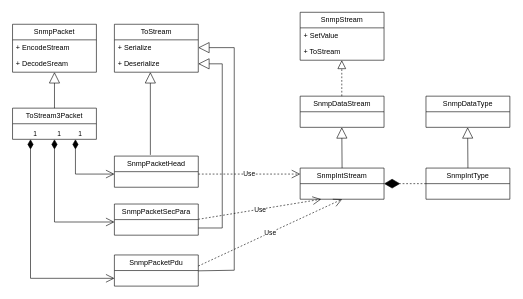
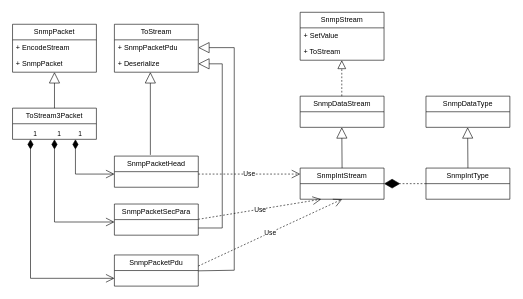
  <mxCell id="0" />
  <mxCell id="1" parent="0" />
  <mxCell id="2" value="SnmpPacket" style="swimlane;fontStyle=0;childLayout=stackLayout;horizontal=1;startSize=26;fillColor=none;horizontalStack=0;resizeParent=1;resizeParentMax=0;resizeLast=0;collapsible=1;marginBottom=0;whiteSpace=wrap;html=1;" parent="1" vertex="1"><mxGeometry x="20" y="40" width="140" height="80" as="geometry" /></mxCell>
  <mxCell id="3" value="+ EncodeStream" style="text;strokeColor=none;fillColor=none;align=left;verticalAlign=top;spacingLeft=4;spacingRight=4;overflow=hidden;rotatable=0;points=[[0,0.5],[1,0.5]];portConstraint=eastwest;whiteSpace=wrap;html=1;" parent="2" vertex="1"><mxGeometry y="26" width="140" height="26" as="geometry" /></mxCell>
- <mxCell id="4" value="+ DecodeSream" style="text;strokeColor=none;fillColor=none;align=left;verticalAlign=top;spacingLeft=4;spacingRight=4;overflow=hidden;rotatable=0;points=[[0,0.5],[1,0.5]];portConstraint=eastwest;whiteSpace=wrap;html=1;" parent="2" vertex="1"><mxGeometry y="52" width="140" height="28" as="geometry" /></mxCell>
+ <mxCell id="4" value="+ SnmpPacket" style="text;strokeColor=none;fillColor=none;align=left;verticalAlign=top;spacingLeft=4;spacingRight=4;overflow=hidden;rotatable=0;points=[[0,0.5],[1,0.5]];portConstraint=eastwest;whiteSpace=wrap;html=1;" parent="2" vertex="1"><mxGeometry y="52" width="140" height="28" as="geometry" /></mxCell>
  <mxCell id="5" value="ToStream3Packet" style="swimlane;fontStyle=0;childLayout=stackLayout;horizontal=1;startSize=26;fillColor=none;horizontalStack=0;resizeParent=1;resizeParentMax=0;resizeLast=0;collapsible=1;marginBottom=0;whiteSpace=wrap;html=1;" parent="1" vertex="1"><mxGeometry x="20" y="180" width="140" height="52" as="geometry" /></mxCell>
  <mxCell id="6" value="" style="endArrow=block;endSize=16;endFill=0;html=1;rounded=0;exitX=0.5;exitY=0;exitDx=0;exitDy=0;" parent="1" source="5" edge="1"><mxGeometry width="160" relative="1" as="geometry"><mxPoint x="10" y="360" as="sourcePoint" /><mxPoint x="90" y="120" as="targetPoint" /></mxGeometry></mxCell>
  <mxCell id="7" value="SnmpPacketHead" style="swimlane;fontStyle=0;childLayout=stackLayout;horizontal=1;startSize=26;fillColor=none;horizontalStack=0;resizeParent=1;resizeParentMax=0;resizeLast=0;collapsible=1;marginBottom=0;whiteSpace=wrap;html=1;" parent="1" vertex="1"><mxGeometry x="190" y="260" width="140" height="52" as="geometry" /></mxCell>
  <mxCell id="8" value="SnmpPacketPdu" style="swimlane;fontStyle=0;childLayout=stackLayout;horizontal=1;startSize=26;fillColor=none;horizontalStack=0;resizeParent=1;resizeParentMax=0;resizeLast=0;collapsible=1;marginBottom=0;whiteSpace=wrap;html=1;" parent="1" vertex="1"><mxGeometry x="190" y="425" width="140" height="52" as="geometry" /></mxCell>
  <mxCell id="9" value="SnmpPacketSecPara" style="swimlane;fontStyle=0;childLayout=stackLayout;horizontal=1;startSize=26;fillColor=none;horizontalStack=0;resizeParent=1;resizeParentMax=0;resizeLast=0;collapsible=1;marginBottom=0;whiteSpace=wrap;html=1;" parent="1" vertex="1"><mxGeometry x="190" y="340" width="140" height="52" as="geometry" /></mxCell>
  <mxCell id="10" value="ToStream" style="swimlane;fontStyle=0;childLayout=stackLayout;horizontal=1;startSize=26;fillColor=none;horizontalStack=0;resizeParent=1;resizeParentMax=0;resizeLast=0;collapsible=1;marginBottom=0;whiteSpace=wrap;html=1;" parent="1" vertex="1"><mxGeometry x="190" y="40" width="140" height="80" as="geometry" /></mxCell>
- <mxCell id="11" value="+ Serialize" style="text;strokeColor=none;fillColor=none;align=left;verticalAlign=top;spacingLeft=4;spacingRight=4;overflow=hidden;rotatable=0;points=[[0,0.5],[1,0.5]];portConstraint=eastwest;whiteSpace=wrap;html=1;" parent="10" vertex="1"><mxGeometry y="26" width="140" height="26" as="geometry" /></mxCell>
+ <mxCell id="11" value="+ SnmpPacketPdu" style="text;strokeColor=none;fillColor=none;align=left;verticalAlign=top;spacingLeft=4;spacingRight=4;overflow=hidden;rotatable=0;points=[[0,0.5],[1,0.5]];portConstraint=eastwest;whiteSpace=wrap;html=1;" parent="10" vertex="1"><mxGeometry y="26" width="140" height="26" as="geometry" /></mxCell>
  <mxCell id="12" value="+ Deserialize" style="text;strokeColor=none;fillColor=none;align=left;verticalAlign=top;spacingLeft=4;spacingRight=4;overflow=hidden;rotatable=0;points=[[0,0.5],[1,0.5]];portConstraint=eastwest;whiteSpace=wrap;html=1;" parent="10" vertex="1"><mxGeometry y="52" width="140" height="28" as="geometry" /></mxCell>
  <mxCell id="13" value="" style="endArrow=block;endSize=16;endFill=0;html=1;rounded=0;exitX=0.429;exitY=-0.038;exitDx=0;exitDy=0;exitPerimeter=0;" parent="1" source="7" edge="1"><mxGeometry width="160" relative="1" as="geometry"><mxPoint x="250" y="180" as="sourcePoint" /><mxPoint x="250" y="120" as="targetPoint" /></mxGeometry></mxCell>
  <mxCell id="14" value="" style="endArrow=block;endSize=16;endFill=0;html=1;rounded=0;entryX=1;entryY=0.5;entryDx=0;entryDy=0;" parent="1" target="12" edge="1"><mxGeometry x="0.168" y="-20" width="160" relative="1" as="geometry"><mxPoint x="330" y="380" as="sourcePoint" /><mxPoint x="490" y="380" as="targetPoint" /><Array as="points"><mxPoint x="370" y="380" /><mxPoint x="370" y="106" /></Array><mxPoint as="offset" /></mxGeometry></mxCell>
  <mxCell id="15" value="" style="endArrow=block;endSize=16;endFill=0;html=1;rounded=0;entryX=1;entryY=0.5;entryDx=0;entryDy=0;exitX=1;exitY=0.5;exitDx=0;exitDy=0;" parent="1" target="11" edge="1"><mxGeometry x="0.168" y="-20" width="160" relative="1" as="geometry"><mxPoint x="330" y="451.5" as="sourcePoint" /><mxPoint x="370" y="180.5" as="targetPoint" /><Array as="points"><mxPoint x="390" y="450.5" /><mxPoint x="390" y="79" /></Array><mxPoint as="offset" /></mxGeometry></mxCell>
  <mxCell id="16" value="1" style="endArrow=open;html=1;endSize=12;startArrow=diamondThin;startSize=14;startFill=1;edgeStyle=orthogonalEdgeStyle;align=left;verticalAlign=bottom;rounded=0;exitX=0.75;exitY=1;exitDx=0;exitDy=0;" parent="1" source="5" edge="1"><mxGeometry x="-1" y="3" relative="1" as="geometry"><mxPoint x="30" y="290" as="sourcePoint" /><mxPoint x="190" y="290" as="targetPoint" /><Array as="points"><mxPoint x="125" y="290" /></Array></mxGeometry></mxCell>
  <mxCell id="17" value="1" style="endArrow=open;html=1;endSize=12;startArrow=diamondThin;startSize=14;startFill=1;edgeStyle=orthogonalEdgeStyle;align=left;verticalAlign=bottom;rounded=0;exitX=0.5;exitY=1;exitDx=0;exitDy=0;" parent="1" source="5" edge="1"><mxGeometry x="-1" y="3" relative="1" as="geometry"><mxPoint x="125" y="312" as="sourcePoint" /><mxPoint x="190" y="370" as="targetPoint" /><Array as="points"><mxPoint x="90" y="370" /></Array></mxGeometry></mxCell>
  <mxCell id="18" value="1" style="endArrow=open;html=1;endSize=12;startArrow=diamondThin;startSize=14;startFill=1;edgeStyle=orthogonalEdgeStyle;align=left;verticalAlign=bottom;rounded=0;exitX=0.5;exitY=1;exitDx=0;exitDy=0;entryX=0;entryY=0.75;entryDx=0;entryDy=0;" parent="1" target="8" edge="1"><mxGeometry x="-1" y="3" relative="1" as="geometry"><mxPoint x="50" y="232" as="sourcePoint" /><mxPoint x="150" y="370" as="targetPoint" /><Array as="points"><mxPoint x="50" y="464" /></Array></mxGeometry></mxCell>
  <mxCell id="19" value="SnmpStream" style="swimlane;fontStyle=0;childLayout=stackLayout;horizontal=1;startSize=26;fillColor=none;horizontalStack=0;resizeParent=1;resizeParentMax=0;resizeLast=0;collapsible=1;marginBottom=0;whiteSpace=wrap;html=1;" parent="1" vertex="1"><mxGeometry x="500" y="20" width="140" height="80" as="geometry" /></mxCell>
  <mxCell id="20" value="+ SetValue" style="text;strokeColor=none;fillColor=none;align=left;verticalAlign=top;spacingLeft=4;spacingRight=4;overflow=hidden;rotatable=0;points=[[0,0.5],[1,0.5]];portConstraint=eastwest;whiteSpace=wrap;html=1;" parent="19" vertex="1"><mxGeometry y="26" width="140" height="26" as="geometry" /></mxCell>
  <mxCell id="21" value="+ ToStream" style="text;strokeColor=none;fillColor=none;align=left;verticalAlign=top;spacingLeft=4;spacingRight=4;overflow=hidden;rotatable=0;points=[[0,0.5],[1,0.5]];portConstraint=eastwest;whiteSpace=wrap;html=1;" parent="19" vertex="1"><mxGeometry y="52" width="140" height="28" as="geometry" /></mxCell>
  <mxCell id="22" value="SnmpDataStream" style="swimlane;fontStyle=0;childLayout=stackLayout;horizontal=1;startSize=26;fillColor=none;horizontalStack=0;resizeParent=1;resizeParentMax=0;resizeLast=0;collapsible=1;marginBottom=0;whiteSpace=wrap;html=1;" parent="1" vertex="1"><mxGeometry x="500" y="160" width="140" height="52" as="geometry" /></mxCell>
  <mxCell id="23" value="" style="endArrow=block;dashed=1;endFill=0;endSize=12;html=1;rounded=0;" parent="1" edge="1"><mxGeometry width="160" relative="1" as="geometry"><mxPoint x="569.5" y="160" as="sourcePoint" /><mxPoint x="569.5" y="100" as="targetPoint" /></mxGeometry></mxCell>
  <mxCell id="24" value="SnmpIntStream" style="swimlane;fontStyle=0;childLayout=stackLayout;horizontal=1;startSize=26;fillColor=none;horizontalStack=0;resizeParent=1;resizeParentMax=0;resizeLast=0;collapsible=1;marginBottom=0;whiteSpace=wrap;html=1;" parent="1" vertex="1"><mxGeometry x="500" y="280" width="140" height="52" as="geometry" /></mxCell>
  <mxCell id="25" value="SnmpDataType" style="swimlane;fontStyle=0;childLayout=stackLayout;horizontal=1;startSize=26;fillColor=none;horizontalStack=0;resizeParent=1;resizeParentMax=0;resizeLast=0;collapsible=1;marginBottom=0;whiteSpace=wrap;html=1;" parent="1" vertex="1"><mxGeometry x="710" y="160" width="140" height="52" as="geometry" /></mxCell>
  <mxCell id="26" value="SnmpIntType" style="swimlane;fontStyle=0;childLayout=stackLayout;horizontal=1;startSize=26;fillColor=none;horizontalStack=0;resizeParent=1;resizeParentMax=0;resizeLast=0;collapsible=1;marginBottom=0;whiteSpace=wrap;html=1;" parent="1" vertex="1"><mxGeometry x="710" y="280" width="140" height="52" as="geometry" /></mxCell>
  <mxCell id="27" value="" style="endArrow=block;endSize=16;endFill=0;html=1;rounded=0;exitX=0.5;exitY=0;exitDx=0;exitDy=0;" parent="1" source="24" edge="1"><mxGeometry width="160" relative="1" as="geometry"><mxPoint x="569.5" y="272" as="sourcePoint" /><mxPoint x="569.5" y="212" as="targetPoint" /></mxGeometry></mxCell>
  <mxCell id="28" value="" style="endArrow=block;endSize=16;endFill=0;html=1;rounded=0;exitX=0.5;exitY=0;exitDx=0;exitDy=0;" parent="1" edge="1"><mxGeometry width="160" relative="1" as="geometry"><mxPoint x="780" y="280" as="sourcePoint" /><mxPoint x="779.5" y="212" as="targetPoint" /></mxGeometry></mxCell>
  <mxCell id="29" value="" style="endArrow=diamondThin;endFill=1;endSize=24;html=1;rounded=0;exitX=0;exitY=0.5;exitDx=0;exitDy=0;entryX=1;entryY=0.5;entryDx=0;entryDy=0;dashed=1;" parent="1" source="26" target="24" edge="1"><mxGeometry width="160" relative="1" as="geometry"><mxPoint x="640" y="425" as="sourcePoint" /><mxPoint x="800" y="425" as="targetPoint" /></mxGeometry></mxCell>
  <mxCell id="30" value="Use" style="endArrow=open;endSize=12;dashed=1;html=1;rounded=0;" parent="1" edge="1"><mxGeometry width="160" relative="1" as="geometry"><mxPoint x="330" y="290" as="sourcePoint" /><mxPoint x="500" y="290" as="targetPoint" /></mxGeometry></mxCell>
  <mxCell id="31" value="Use" style="endArrow=open;endSize=12;dashed=1;html=1;rounded=0;entryX=0.25;entryY=1;entryDx=0;entryDy=0;" parent="1" target="24" edge="1"><mxGeometry width="160" relative="1" as="geometry"><mxPoint x="330" y="365.5" as="sourcePoint" /><mxPoint x="500" y="365.5" as="targetPoint" /></mxGeometry></mxCell>
  <mxCell id="32" value="Use" style="endArrow=open;endSize=12;dashed=1;html=1;rounded=0;entryX=0.5;entryY=1;entryDx=0;entryDy=0;" parent="1" target="24" edge="1"><mxGeometry width="160" relative="1" as="geometry"><mxPoint x="330" y="443.5" as="sourcePoint" /><mxPoint x="535" y="410" as="targetPoint" /></mxGeometry></mxCell>
